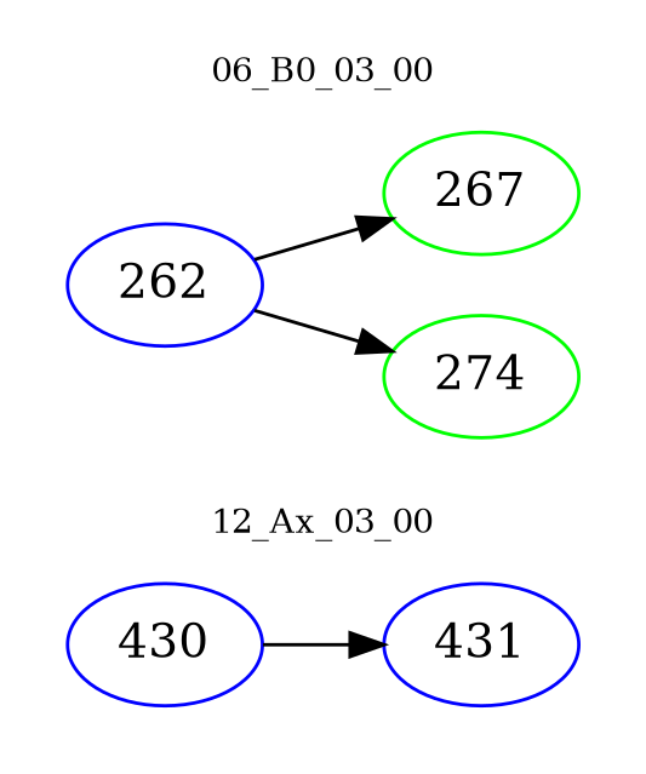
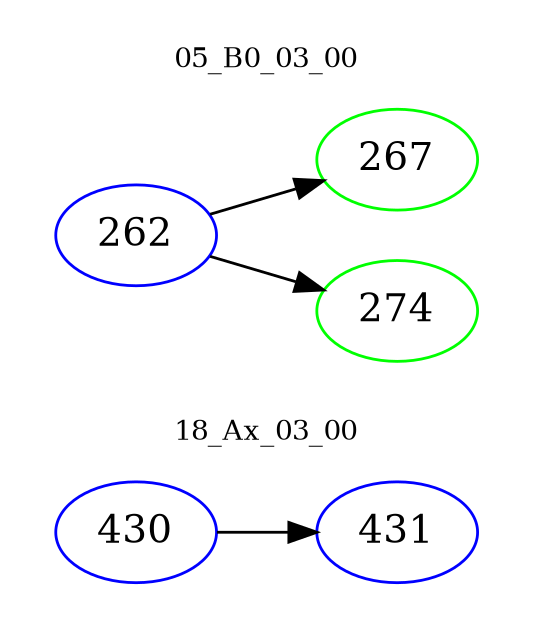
  digraph {
    rankdir=LR
    node [color=blue]
    edge [color=black]
    n1 [label=430]
    n2 [label=431]
    n3 [label=262]
    n4 [color=green label=274]
    n5 [color=green label=267]
    subgraph cluster_1 {
      color=white
      fontsize=10
-     label="12_Ax_03_00"
+     label="18_Ax_03_00"
      n1
      n2
    }
    subgraph cluster_2 {
      color=white
      fontsize=10
-     label="06_B0_03_00"
+     label="05_B0_03_00"
      n3
      n4
      n5
    }
    n1 -> n2
    n3 -> n4
    n3 -> n5
  }
